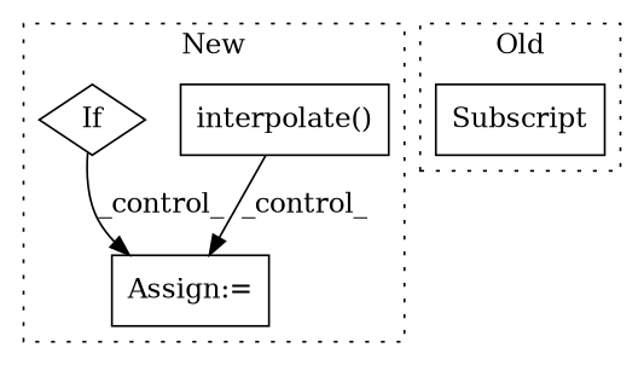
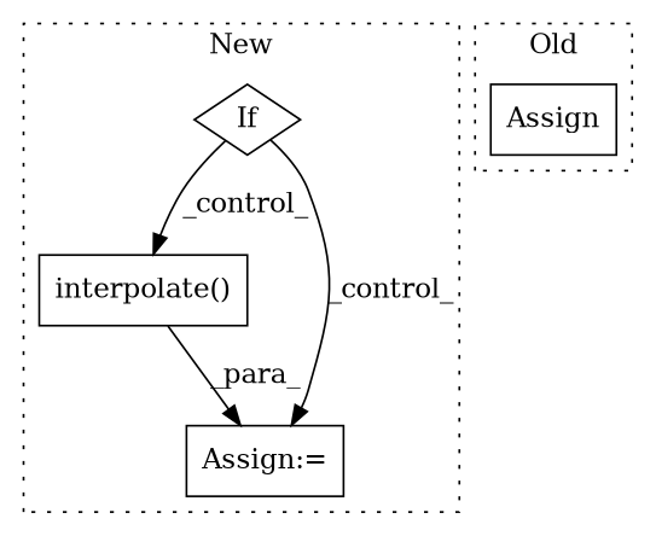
  digraph {
    node [l=3 shape=box]
    n1 [a=75 l="14,39" label="interpolate()" s="2151,2182"]
    n2 [a=96 label=If s=1800 shape=diamond]
    n3 [a=68 label="Assign:=" s=2148]
-   n4 [a=63 l="13,0" label=Subscript s="1520,0"]
+   n4 [a=63 l="13,0" label=Assign s="1520,0"]
    subgraph cluster_1 {
      label=New
      style=dotted
      n1
      n2
      n3
    }
    subgraph cluster_2 {
      label=Old
      style=dotted
      n4
    }
-   n1 -> n3 [label=_control_]
+   n1 -> n3 [label=_para_]
+   n2 -> n1 [label=_control_]
    n2 -> n3 [label=_control_]
  }
